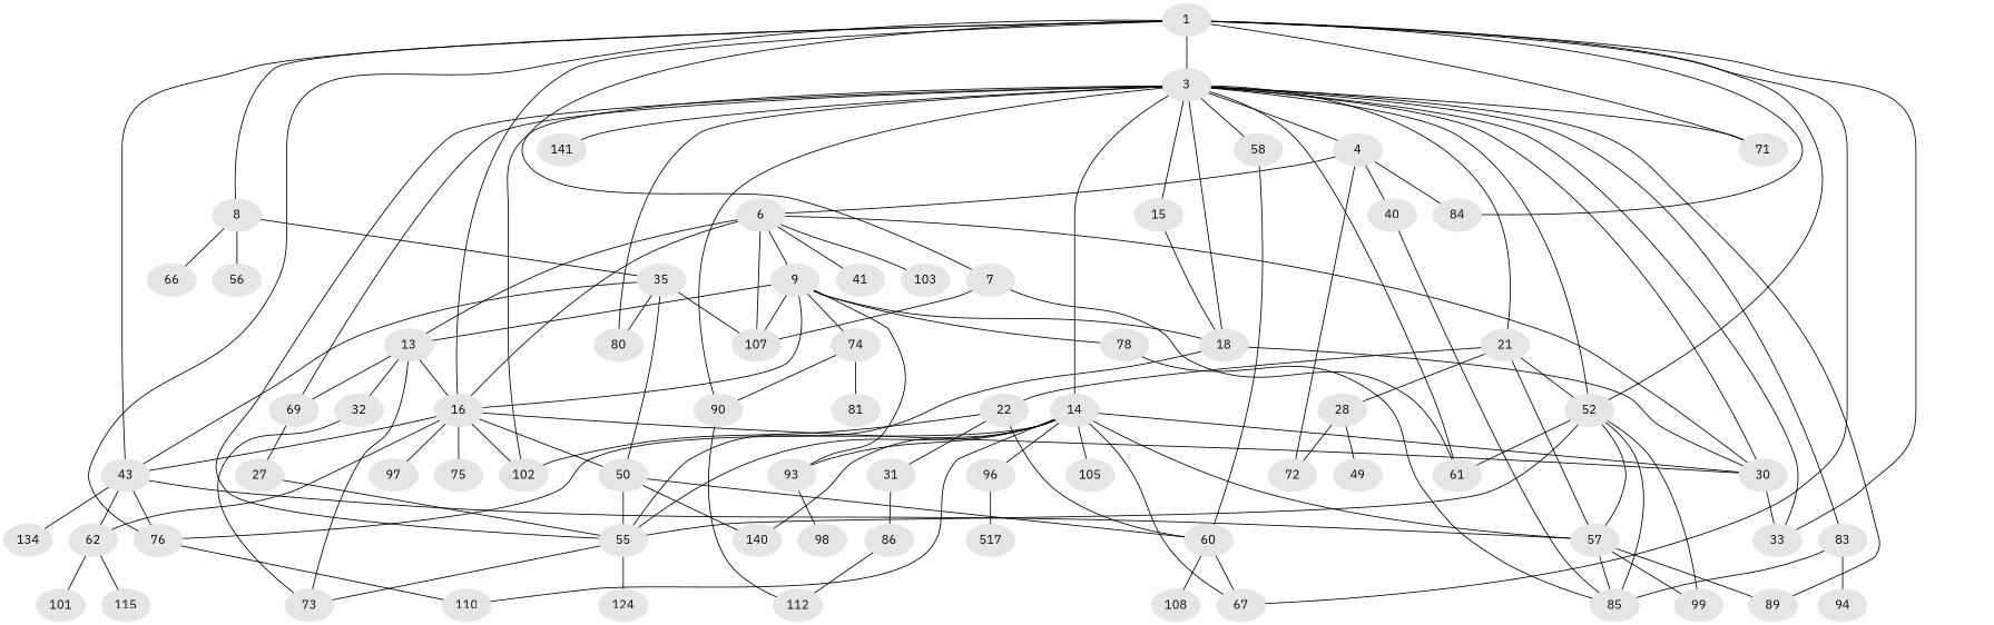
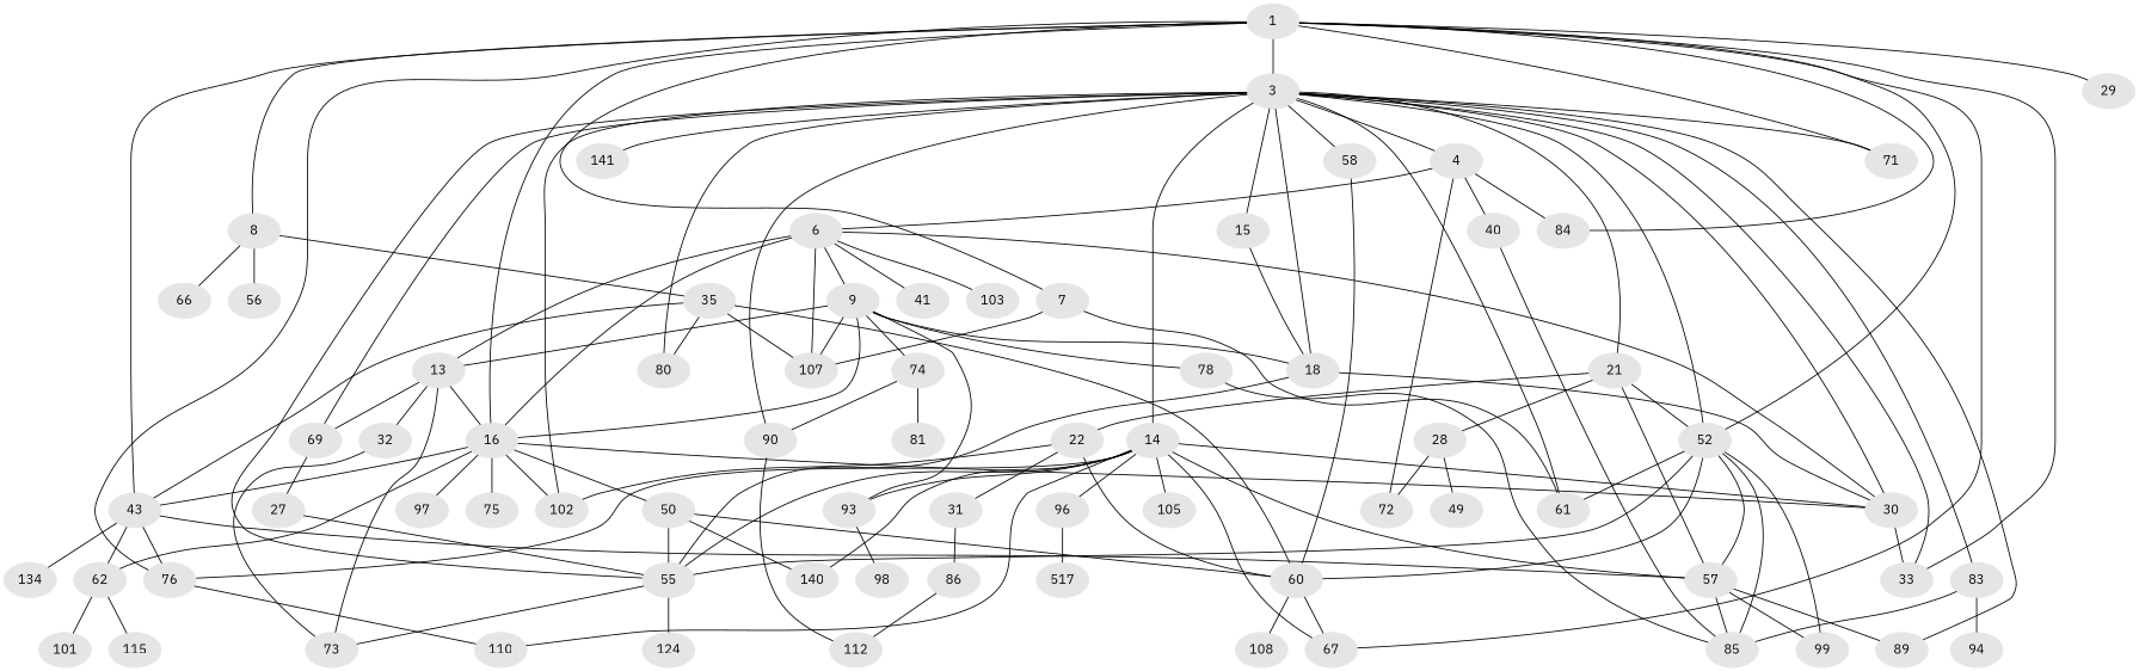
  graph {
    fontname="IBM Plex Sans"
    node [color=gray90 fontname="IBM Plex Sans" style=filled]
    edge [fontname="IBM Plex Sans"]
    1 [super="+2+25+5"]
    3 [super="+136+19+10"]
    7
    8
    16 [super="+17+26"]
+   29
    33 [super="+77"]
    43 [super="+54+116"]
    52 [super="+120+135+65"]
    67 [super="+111+133"]
    71 [super="+145"]
    76 [super="+132"]
    84
    4 [super="+51"]
    14 [super="+45+36"]
    15
    18
    21
    30 [super="+53+64"]
    55 [super="+126+142+70"]
    58 [super="+82"]
    61 [super="+79"]
    69 [super="+114"]
    80 [super="+121"]
    83 [super="+123"]
    89
    90 [super="+104"]
    102 [super="+106"]
    141
    107 [super="+119"]
    35 [super="+144"]
    56
    66
    50 [super="+127+128"]
    62 [super="+88"]
    75
    97
    22 [super="+148"]
    31
    60 [super="+87"]
    57 [super="+109+95"]
    134
    85 [super="+147"]
    99
    110
    6
    40
    72
    93
    96
    105 [super="+113"]
    140
    28
    73
    124
    27 [super="+125"]
    94
    112
    9 [super="+11+47"]
    13
    41
    103
    74
    78
    n65 [label=32]
    81
    98
    n68 [label=517]
    101
    115
    49
    86
    108
    1 -- 3 [weight=2]
    1 -- 7
    1 -- 8
    1 -- 16
+   1 -- 29
    1 -- 33
    1 -- 43
    1 -- 52
    1 -- 67
    1 -- 71
    1 -- 76
    1 -- 84
    3 -- 33
    3 -- 52
    3 -- 71
    3 -- 4 [weight=2]
    3 -- 14 [weight=5]
    3 -- 15
    3 -- 18
    3 -- 21
    3 -- 30
    3 -- 55 [weight=2]
    3 -- 58
    3 -- 61
    3 -- 69
    3 -- 80
    3 -- 83
    3 -- 89
    3 -- 90
    3 -- 102
    3 -- 141
    7 -- 61
    7 -- 107
    8 -- 35
    8 -- 56
    8 -- 66
    16 -- 43 [weight=2]
    16 -- 30
    16 -- 102 [weight=2]
    16 -- 50
    16 -- 62
    16 -- 75
    16 -- 97
    43 -- 76
    43 -- 62
    43 -- 57 [weight=2]
    43 -- 134
    52 -- 55
    52 -- 61
+   52 -- 60
    52 -- 57
    52 -- 85
    52 -- 99
    76 -- 110
    4 -- 84
    4 -- 6
    4 -- 40
    4 -- 72
    14 -- 67
    14 -- 76
    14 -- 30
    14 -- 55 [weight=2]
    14 -- 57
    14 -- 110
    14 -- 93
    14 -- 96
    14 -- 105
    14 -- 140
    15 -- 18
    18 -- 30
    18 -- 55
    21 -- 52
    21 -- 22
    21 -- 57
    21 -- 28
    30 -- 33
    55 -- 73
    55 -- 124
    58 -- 60
    69 -- 27
    83 -- 85 [weight=2]
    83 -- 94
    90 -- 112
    35 -- 43
    35 -- 80
    35 -- 107
-   35 -- 50
+   35 -- 60
    50 -- 55
    50 -- 60
    50 -- 140
    62 -- 101
    62 -- 115
    22 -- 102
    22 -- 31
    22 -- 60
    31 -- 86
    60 -- 67
    60 -- 108
    57 -- 89
    57 -- 85
    57 -- 99
    6 -- 16
    6 -- 30
    6 -- 107
    6 -- 9
    6 -- 13
    6 -- 41
    6 -- 103
    40 -- 85
    93 -- 98
    96 -- n68
    28 -- 72
    28 -- 49
    27 -- 55
    9 -- 16
    9 -- 18
    9 -- 107 [weight=2]
    9 -- 93
    9 -- 13
    9 -- 74
    9 -- 78
    13 -- 16
    13 -- 69
    13 -- 73
    13 -- n65
    74 -- 90
    74 -- 81
    78 -- 85
    n65 -- 73
    86 -- 112
  }
